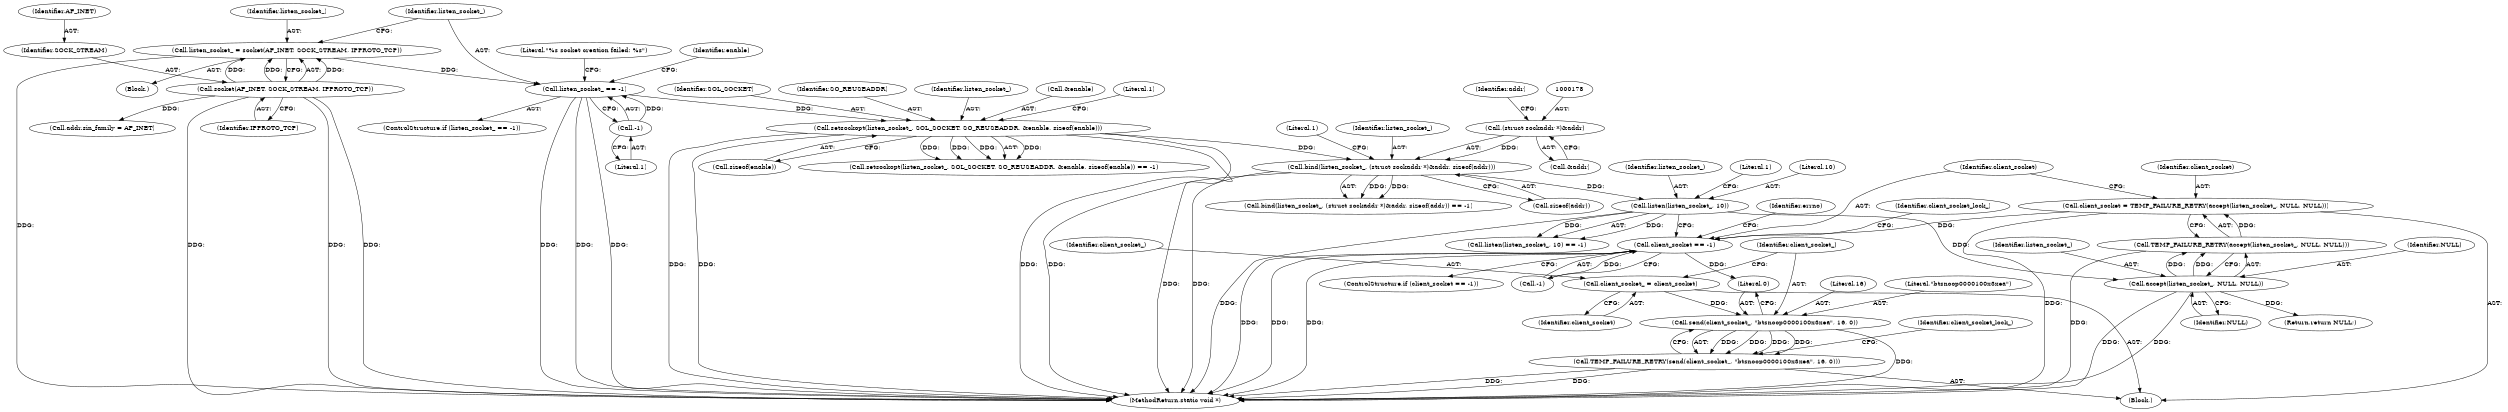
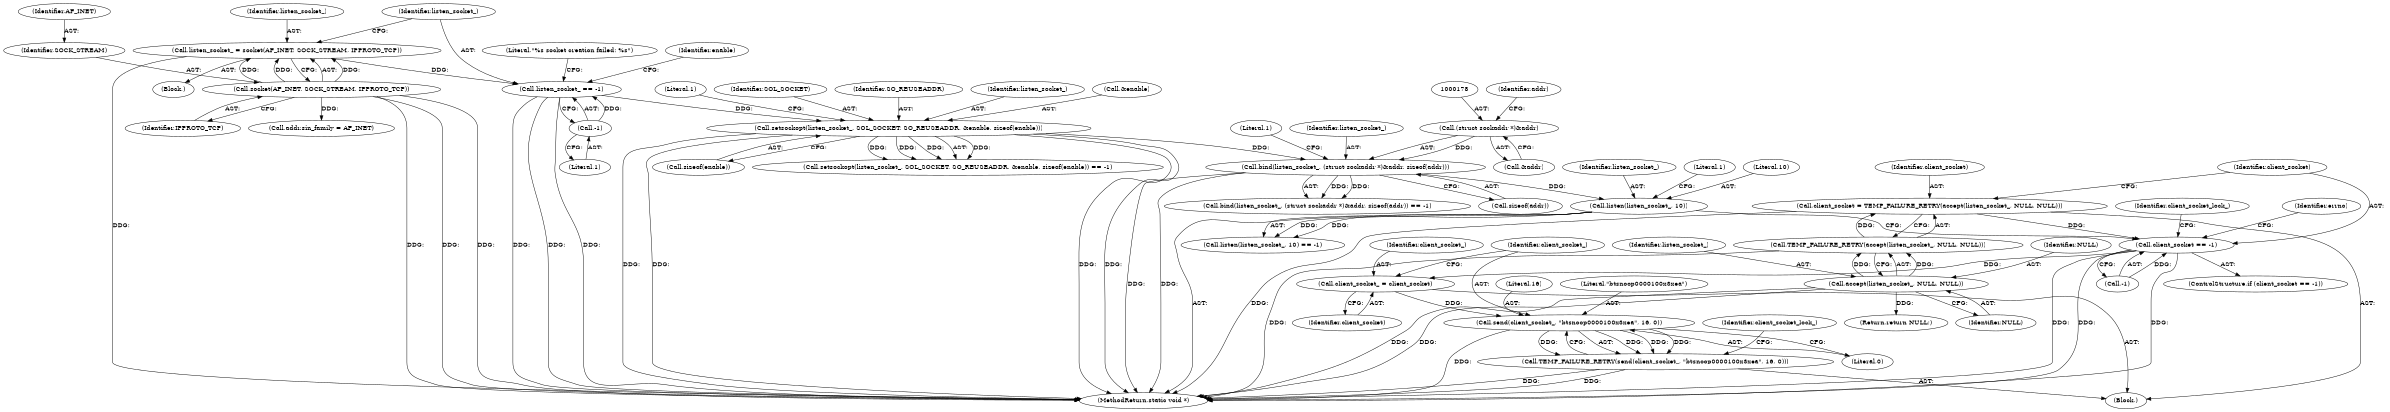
  digraph {
    n1 [label="(Call,client_socket = TEMP_FAILURE_RETRY(accept(listen_socket_, NULL, NULL)))"]
    n2 [label="(Call,TEMP_FAILURE_RETRY(accept(listen_socket_, NULL, NULL)))"]
    n3 [label="(Call,client_socket == -1)"]
    n4 [label="(Block,)"]
    n5 [label="(MethodReturn,static void *)"]
    n6 [label="(Call,accept(listen_socket_, NULL, NULL))"]
    n7 [label="(Call,client_socket_ = client_socket)"]
    n8 [label="(Call,-1)"]
    n9 [label="(ControlStructure,if (client_socket == -1))"]
    n10 [label="(Return,return NULL;)"]
    n11 [label="(Identifier,NULL)"]
    n12 [label="(Call,listen(listen_socket_, 10))"]
    n13 [label="(Call,listen(listen_socket_, 10) == -1)"]
    n14 [label="(Literal,10)"]
    n15 [label="(Call,bind(listen_socket_, (struct sockaddr *)&addr, sizeof(addr)))"]
    n16 [label="(Call,bind(listen_socket_, (struct sockaddr *)&addr, sizeof(addr)) == -1)"]
    n17 [label="(Call,sizeof(addr))"]
    n18 [label="(Call,setsockopt(listen_socket_, SOL_SOCKET, SO_REUSEADDR, &enable, sizeof(enable)))"]
    n19 [label="(Call,sizeof(enable))"]
    n20 [label="(Call,setsockopt(listen_socket_, SOL_SOCKET, SO_REUSEADDR, &enable, sizeof(enable)) == -1)"]
    n21 [label="(Call,listen_socket_ == -1)"]
    n22 [label="(Call,-1)"]
-   n23 [label="(ControlStructure,if (listen_socket_ == -1))"]
    n24 [label="(Literal,1)"]
    n25 [label="(Call,listen_socket_ = socket(AF_INET, SOCK_STREAM, IPPROTO_TCP))"]
    n26 [label="(Call,socket(AF_INET, SOCK_STREAM, IPPROTO_TCP))"]
    n27 [label="(Block,)"]
    n28 [label="(Identifier,IPPROTO_TCP)"]
    n29 [label="(Call,addr.sin_family = AF_INET)"]
    n30 [label="(Call,(struct sockaddr *)&addr)"]
    n31 [label="(Call,&addr)"]
    n32 [label="(Call,send(client_socket_, \"btsnoop\0\0\0\0\1\0\0\x3\xea\", 16, 0))"]
    n33 [label="(Identifier,client_socket)"]
    n34 [label="(Call,TEMP_FAILURE_RETRY(send(client_socket_, \"btsnoop\0\0\0\0\1\0\0\x3\xea\", 16, 0)))"]
    n35 [label="(Literal,0)"]
    n36 [label="(Identifier,SOCK_STREAM)"]
    n37 [label="(Identifier,client_socket_lock_)"]
    n38 [label="(Identifier,listen_socket_)"]
    n39 [label="(Identifier,client_socket)"]
    n40 [label="(Literal,1)"]
    n41 [label="(Identifier,client_socket)"]
    n42 [label="(Identifier,listen_socket_)"]
    n43 [label="(Literal,\"%s socket creation failed: %s\")"]
    n44 [label="(Identifier,AF_INET)"]
    n45 [label="(Identifier,addr)"]
    n46 [label="(Literal,1)"]
    n47 [label="(Call,&enable)"]
    n48 [label="(Identifier,listen_socket_)"]
    n49 [label="(Literal,16)"]
    n50 [label="(Literal,\"btsnoop\0\0\0\0\1\0\0\x3\xea\")"]
    n51 [label="(Literal,1)"]
    n52 [label="(Identifier,NULL)"]
    n53 [label="(Identifier,SOL_SOCKET)"]
    n54 [label="(Identifier,client_socket_lock_)"]
    n55 [label="(Identifier,client_socket_)"]
    n56 [label="(Identifier,listen_socket_)"]
    n57 [label="(Identifier,listen_socket_)"]
    n58 [label="(Identifier,SO_REUSEADDR)"]
    n59 [label="(Identifier,client_socket_)"]
    n60 [label="(Identifier,listen_socket_)"]
    n61 [label="(Identifier,enable)"]
    n62 [label="(Identifier,errno)"]
    1000178
    n1 -> n2 [label="CFG: "]
    n1 -> n3 [label="DDG: "]
    n1 -> n4 [label="AST: "]
    n1 -> n5 [label="DDG: "]
    n2 -> n1 [label="AST: "]
    n2 -> n1 [label="DDG: "]
    n2 -> n5 [label="DDG: "]
    n2 -> n6 [label="CFG: "]
    n3 -> n5 [label="DDG: "]
    n3 -> n5 [label="DDG: "]
    n3 -> n5 [label="DDG: "]
-   n3 -> n35 [label="DDG: "]
+   n3 -> n7 [label="DDG: "]
    n3 -> n8 [label="CFG: "]
-   n3 -> n9 [label="CFG: "]
+   n3 -> n9 [label="AST: "]
    n6 -> n2 [label="AST: "]
    n6 -> n2 [label="DDG: "]
    n6 -> n2 [label="DDG: "]
    n6 -> n5 [label="DDG: "]
    n6 -> n5 [label="DDG: "]
    n6 -> n10 [label="DDG: "]
    n6 -> n11 [label="CFG: "]
    n7 -> n4 [label="AST: "]
    n7 -> n32 [label="DDG: "]
    n7 -> n33 [label="CFG: "]
    n8 -> n3 [label="AST: "]
    n8 -> n3 [label="DDG: "]
    n11 -> n6 [label="AST: "]
    n12 -> n3 [label="CFG: "]
-   n12 -> n5 [label="DDG: "]
-   n12 -> n6 [label="DDG: "]
+   n12 -> n5 [label="AST: "]
    n12 -> n13 [label="AST: "]
    n12 -> n13 [label="DDG: "]
    n12 -> n13 [label="DDG: "]
    n14 -> n12 [label="AST: "]
    n15 -> n5 [label="DDG: "]
    n15 -> n5 [label="DDG: "]
    n15 -> n12 [label="DDG: "]
    n15 -> n16 [label="AST: "]
    n15 -> n16 [label="DDG: "]
    n15 -> n16 [label="DDG: "]
    n15 -> n17 [label="CFG: "]
    n17 -> n15 [label="AST: "]
    n18 -> n5 [label="DDG: "]
    n18 -> n5 [label="DDG: "]
    n18 -> n5 [label="DDG: "]
    n18 -> n5 [label="DDG: "]
    n18 -> n15 [label="DDG: "]
    n18 -> n19 [label="CFG: "]
    n18 -> n20 [label="AST: "]
    n18 -> n20 [label="DDG: "]
    n18 -> n20 [label="DDG: "]
    n18 -> n20 [label="DDG: "]
    n18 -> n20 [label="DDG: "]
    n19 -> n18 [label="AST: "]
    n21 -> n5 [label="DDG: "]
    n21 -> n5 [label="DDG: "]
    n21 -> n5 [label="DDG: "]
    n21 -> n18 [label="DDG: "]
    n21 -> n22 [label="CFG: "]
-   n21 -> n23 [label="AST: "]
    n22 -> n21 [label="AST: "]
    n22 -> n21 [label="DDG: "]
    n22 -> n24 [label="CFG: "]
    n24 -> n22 [label="AST: "]
    n25 -> n5 [label="DDG: "]
    n25 -> n21 [label="DDG: "]
    n25 -> n26 [label="CFG: "]
    n25 -> n27 [label="AST: "]
    n26 -> n5 [label="DDG: "]
    n26 -> n5 [label="DDG: "]
    n26 -> n5 [label="DDG: "]
    n26 -> n25 [label="AST: "]
    n26 -> n25 [label="DDG: "]
    n26 -> n25 [label="DDG: "]
    n26 -> n25 [label="DDG: "]
    n26 -> n28 [label="CFG: "]
    n26 -> n29 [label="DDG: "]
    n28 -> n26 [label="AST: "]
    n30 -> n15 [label="AST: "]
    n30 -> n15 [label="DDG: "]
    n30 -> n31 [label="AST: "]
    n31 -> n30 [label="CFG: "]
    n32 -> n5 [label="DDG: "]
    n32 -> n34 [label="AST: "]
    n32 -> n34 [label="DDG: "]
    n32 -> n34 [label="DDG: "]
    n32 -> n34 [label="DDG: "]
    n32 -> n34 [label="DDG: "]
    n32 -> n35 [label="CFG: "]
    n33 -> n7 [label="AST: "]
    n34 -> n4 [label="AST: "]
    n34 -> n5 [label="DDG: "]
    n34 -> n5 [label="DDG: "]
    n34 -> n32 [label="CFG: "]
    n35 -> n32 [label="AST: "]
    n36 -> n26 [label="AST: "]
    n37 -> n34 [label="CFG: "]
    n38 -> n18 [label="AST: "]
    n39 -> n1 [label="CFG: "]
    n39 -> n3 [label="AST: "]
    n40 -> n15 [label="CFG: "]
    n41 -> n1 [label="AST: "]
    n42 -> n12 [label="AST: "]
    n43 -> n21 [label="CFG: "]
    n44 -> n36 [label="AST: "]
    n45 -> n30 [label="CFG: "]
    n46 -> n12 [label="CFG: "]
    n47 -> n18 [label="AST: "]
    n48 -> n21 [label="AST: "]
    n48 -> n25 [label="CFG: "]
    n49 -> n32 [label="AST: "]
    n50 -> n32 [label="AST: "]
    n51 -> n18 [label="CFG: "]
    n52 -> n6 [label="AST: "]
    n53 -> n18 [label="AST: "]
    n54 -> n3 [label="CFG: "]
    n55 -> n7 [label="CFG: "]
    n55 -> n32 [label="AST: "]
    n56 -> n15 [label="AST: "]
    n57 -> n6 [label="AST: "]
    n58 -> n18 [label="AST: "]
    n59 -> n7 [label="AST: "]
    n60 -> n25 [label="AST: "]
    n61 -> n21 [label="CFG: "]
    n62 -> n3 [label="CFG: "]
    1000178 -> n30 [label="AST: "]
  }
